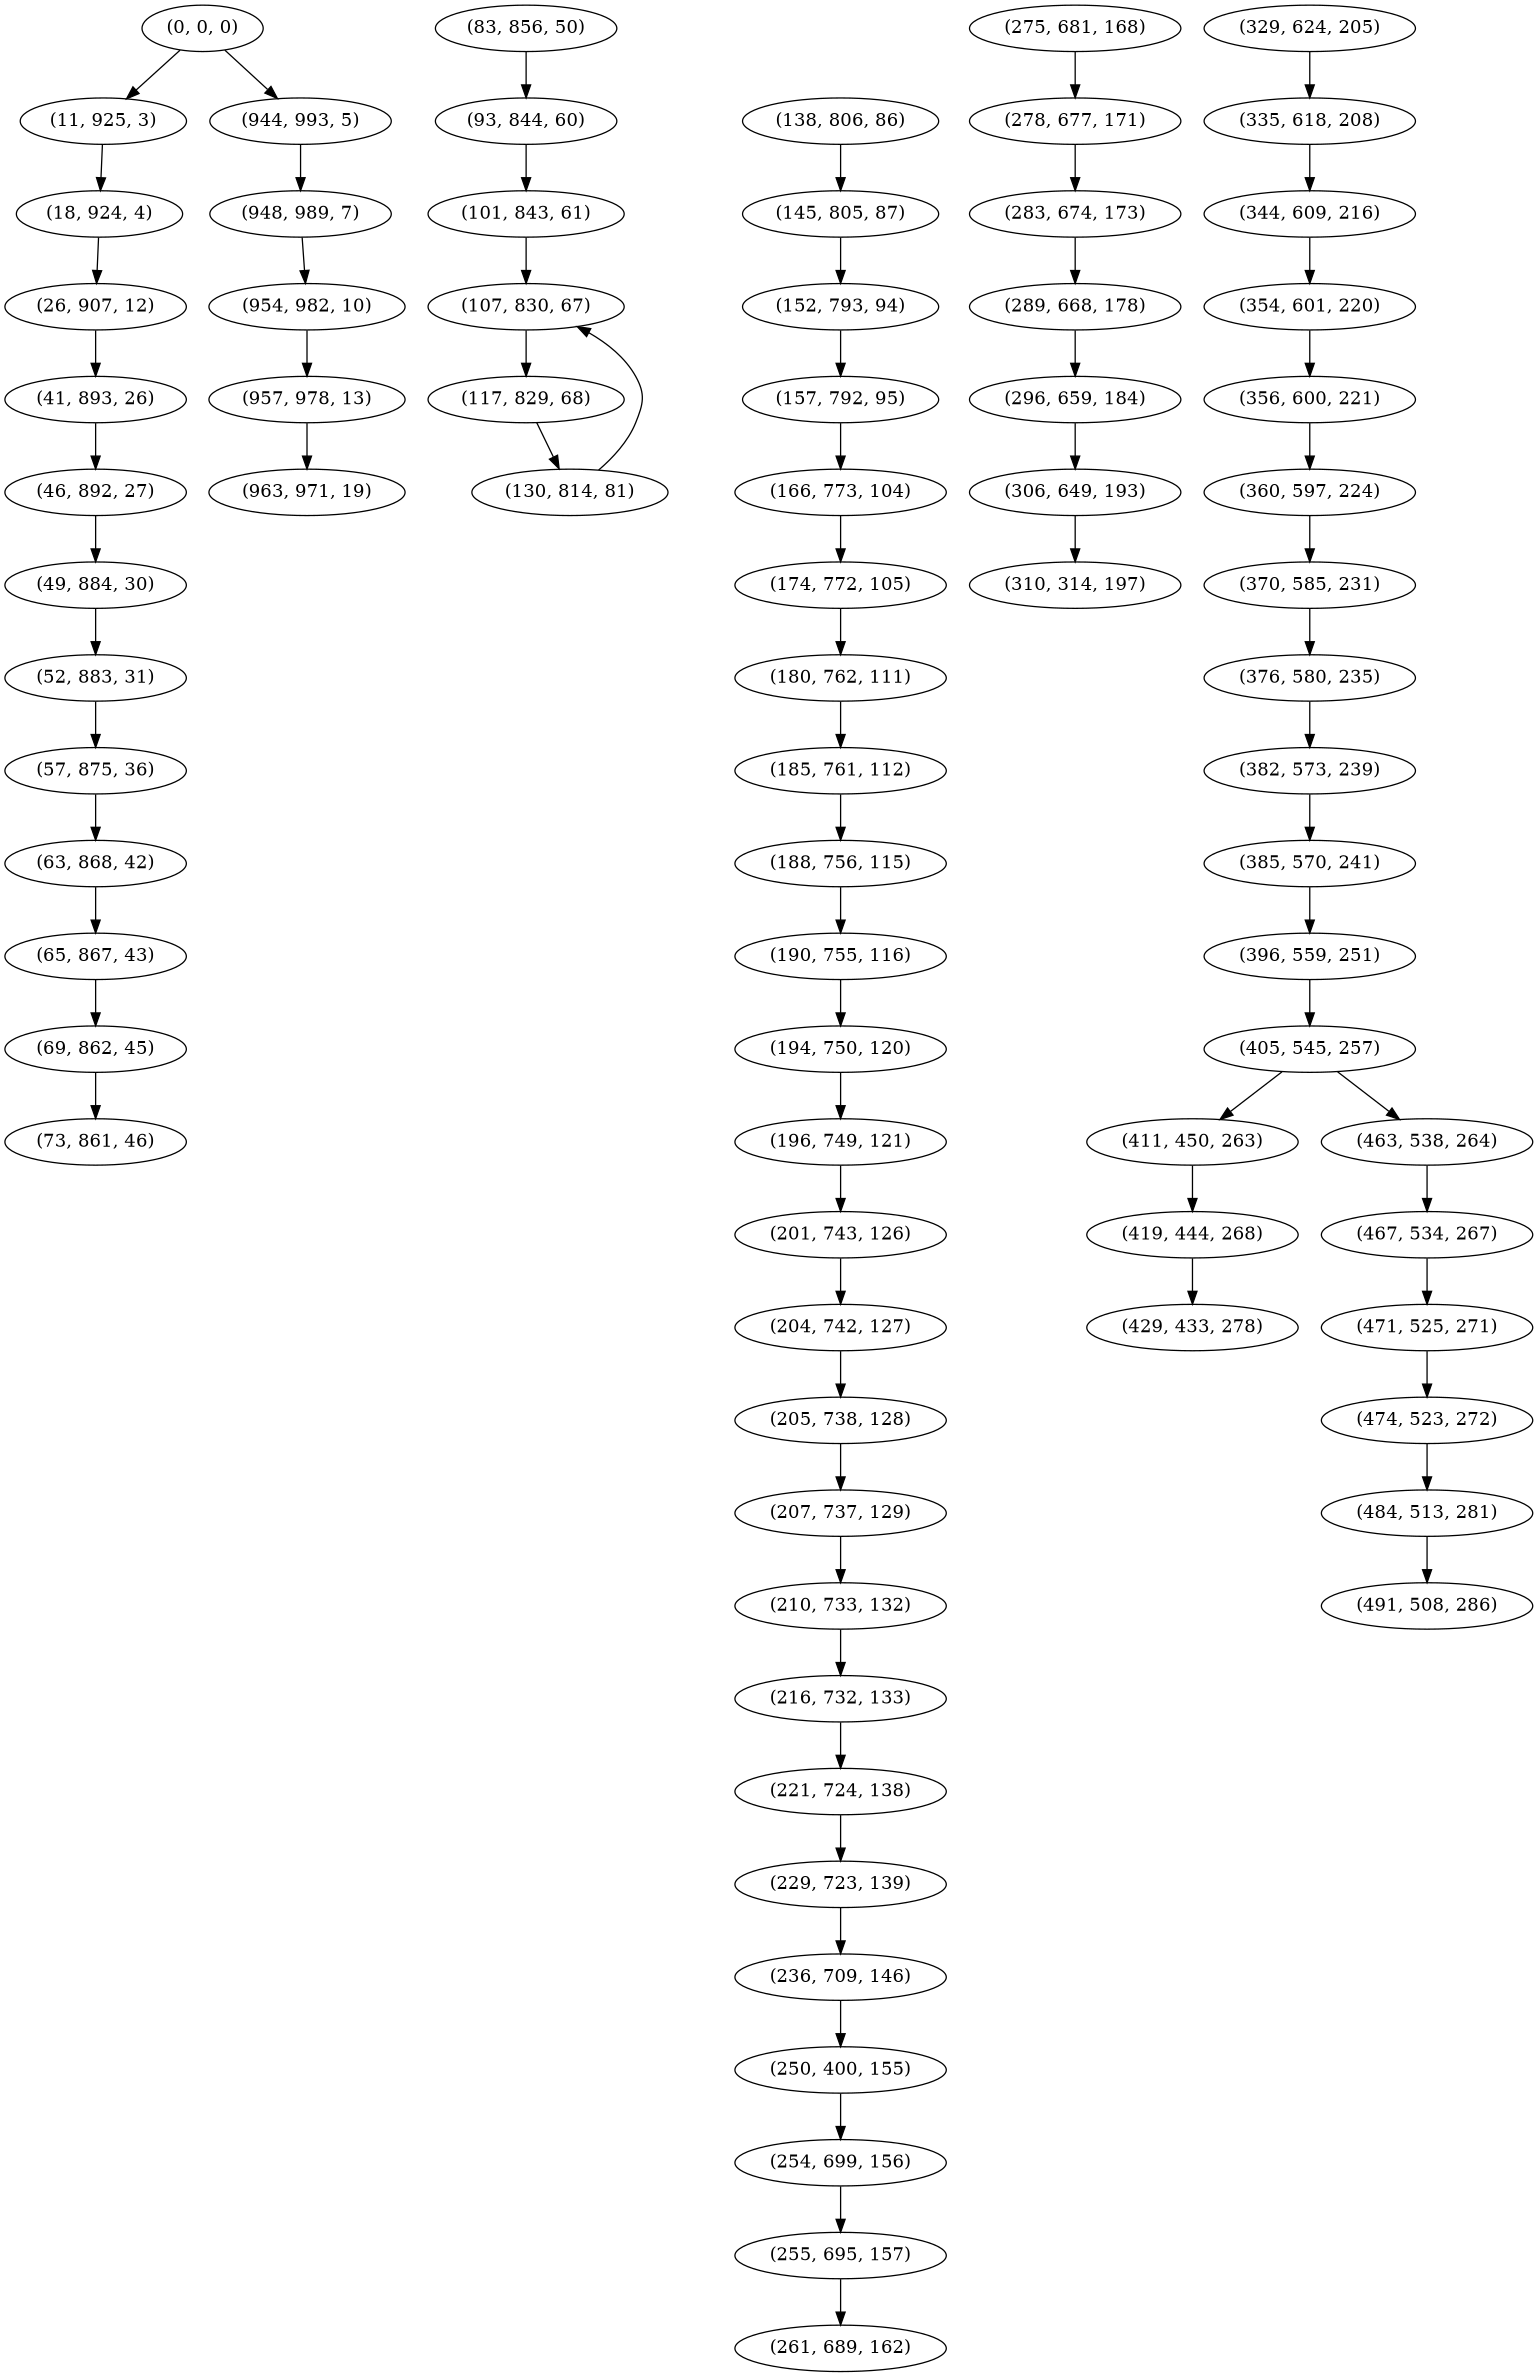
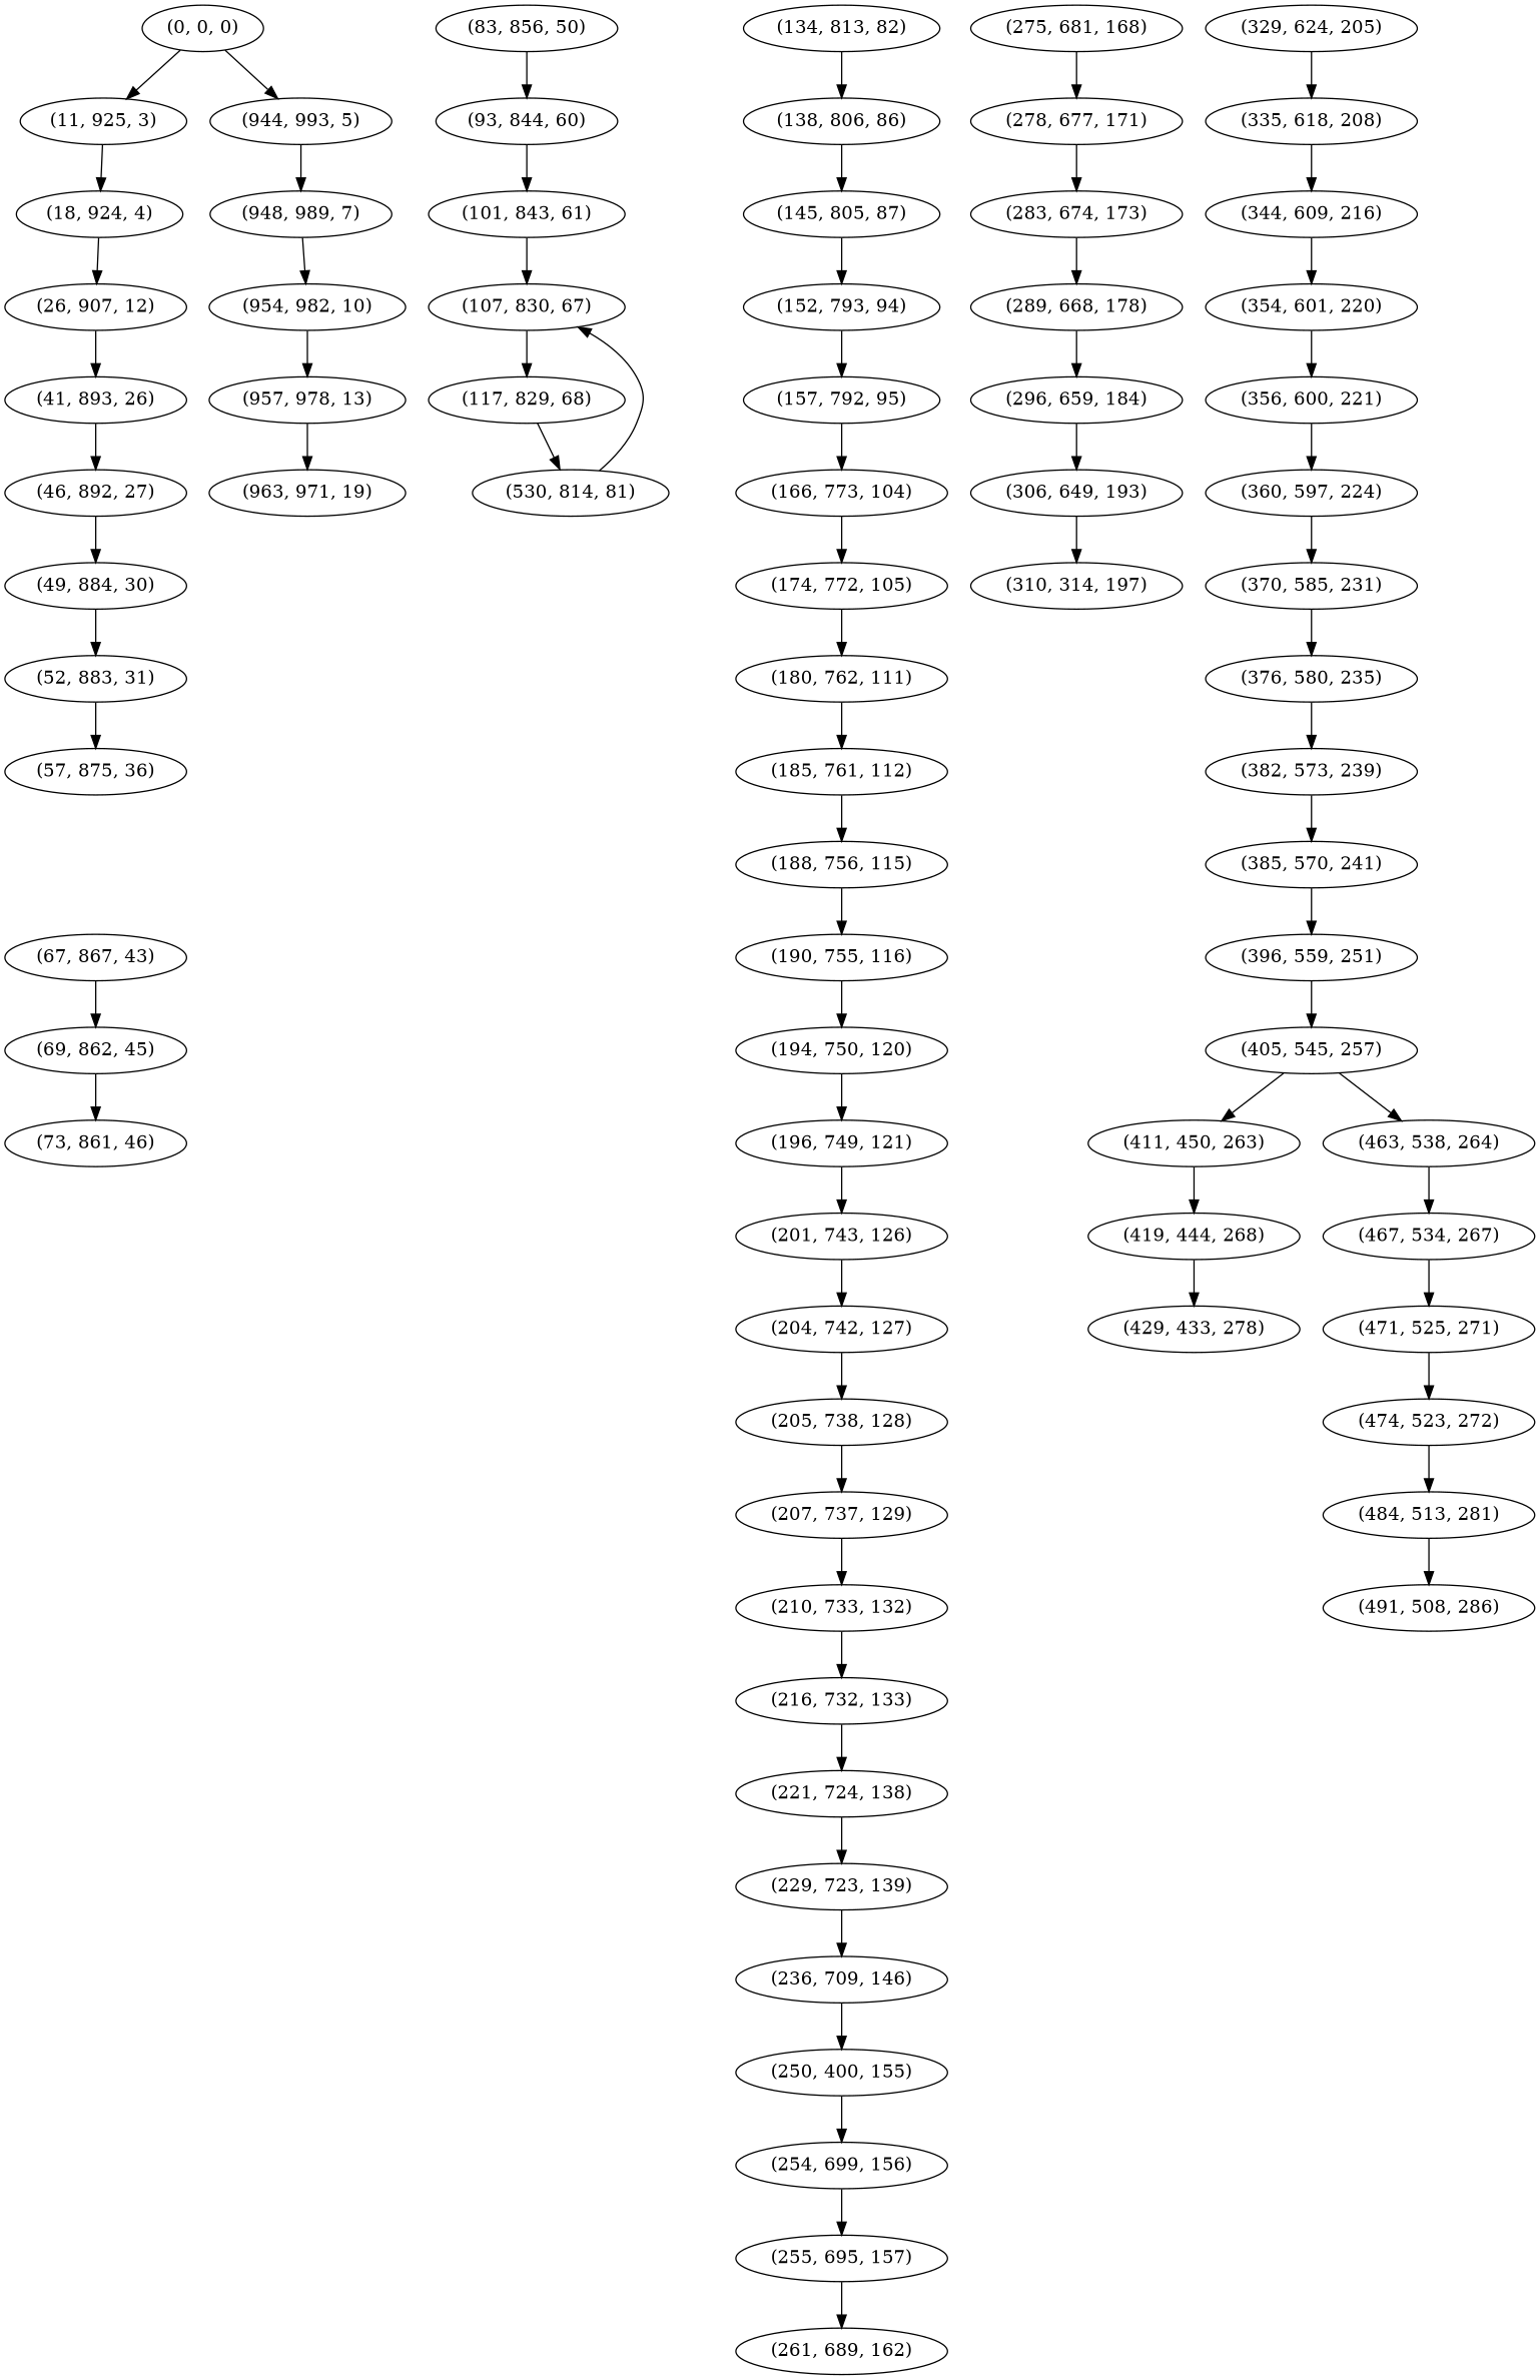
  digraph {
    "(0, 0, 0)"
    "(11, 925, 3)"
    "(944, 993, 5)"
    "(18, 924, 4)"
    "(948, 989, 7)"
    "(26, 907, 12)"
    "(41, 893, 26)"
    "(46, 892, 27)"
    "(49, 884, 30)"
    "(52, 883, 31)"
    "(57, 875, 36)"
-   "(63, 868, 42)"
-   "(67, 867, 43)" [label="(65, 867, 43)"]
+   "(67, 867, 43)"
    "(69, 862, 45)"
    "(73, 861, 46)"
    "(83, 856, 50)"
    "(93, 844, 60)"
    "(101, 843, 61)"
    "(107, 830, 67)"
    "(117, 829, 68)"
-   "(130, 814, 81)"
+   "(130, 814, 81)" [label="(530, 814, 81)"]
+   "(134, 813, 82)"
    "(138, 806, 86)"
    "(145, 805, 87)"
    "(152, 793, 94)"
    "(157, 792, 95)"
    "(166, 773, 104)"
    "(174, 772, 105)"
    "(180, 762, 111)"
    "(185, 761, 112)"
    "(188, 756, 115)"
    "(190, 755, 116)"
    "(194, 750, 120)"
    "(196, 749, 121)"
    "(201, 743, 126)"
    "(204, 742, 127)"
    "(205, 738, 128)"
    "(207, 737, 129)"
    "(210, 733, 132)"
    "(216, 732, 133)"
    "(221, 724, 138)"
    "(229, 723, 139)"
    "(236, 709, 146)"
    n44 [label="(250, 400, 155)"]
    "(254, 699, 156)"
    "(255, 695, 157)"
    "(261, 689, 162)"
    "(275, 681, 168)"
    "(278, 677, 171)"
    "(283, 674, 173)"
    "(289, 668, 178)"
    "(296, 659, 184)"
    "(306, 649, 193)"
    "(310, 314, 197)"
    "(329, 624, 205)"
    "(335, 618, 208)"
    "(344, 609, 216)"
    "(354, 601, 220)"
    "(356, 600, 221)"
    "(360, 597, 224)"
    "(370, 585, 231)"
    "(376, 580, 235)"
    "(382, 573, 239)"
    "(385, 570, 241)"
    "(396, 559, 251)"
    "(405, 545, 257)"
    "(411, 450, 263)"
    "(463, 538, 264)"
    "(419, 444, 268)"
    "(467, 534, 267)"
    "(429, 433, 278)"
    "(471, 525, 271)"
    "(474, 523, 272)"
    "(484, 513, 281)"
    "(491, 508, 286)"
    "(954, 982, 10)"
    "(957, 978, 13)"
    "(963, 971, 19)"
    "(0, 0, 0)" -> "(11, 925, 3)"
    "(0, 0, 0)" -> "(944, 993, 5)"
    "(11, 925, 3)" -> "(18, 924, 4)"
    "(944, 993, 5)" -> "(948, 989, 7)"
    "(18, 924, 4)" -> "(26, 907, 12)"
    "(948, 989, 7)" -> "(954, 982, 10)"
    "(26, 907, 12)" -> "(41, 893, 26)"
    "(41, 893, 26)" -> "(46, 892, 27)"
    "(46, 892, 27)" -> "(49, 884, 30)"
    "(49, 884, 30)" -> "(52, 883, 31)"
    "(52, 883, 31)" -> "(57, 875, 36)"
-   "(57, 875, 36)" -> "(63, 868, 42)"
-   "(63, 868, 42)" -> "(67, 867, 43)"
    "(67, 867, 43)" -> "(69, 862, 45)"
    "(69, 862, 45)" -> "(73, 861, 46)"
    "(83, 856, 50)" -> "(93, 844, 60)"
    "(93, 844, 60)" -> "(101, 843, 61)"
    "(101, 843, 61)" -> "(107, 830, 67)"
    "(107, 830, 67)" -> "(117, 829, 68)"
    "(117, 829, 68)" -> "(130, 814, 81)"
    "(130, 814, 81)" -> "(107, 830, 67)"
+   "(134, 813, 82)" -> "(138, 806, 86)"
    "(138, 806, 86)" -> "(145, 805, 87)"
    "(145, 805, 87)" -> "(152, 793, 94)"
    "(152, 793, 94)" -> "(157, 792, 95)"
    "(157, 792, 95)" -> "(166, 773, 104)"
    "(166, 773, 104)" -> "(174, 772, 105)"
    "(174, 772, 105)" -> "(180, 762, 111)"
    "(180, 762, 111)" -> "(185, 761, 112)"
    "(185, 761, 112)" -> "(188, 756, 115)"
    "(188, 756, 115)" -> "(190, 755, 116)"
    "(190, 755, 116)" -> "(194, 750, 120)"
    "(194, 750, 120)" -> "(196, 749, 121)"
    "(196, 749, 121)" -> "(201, 743, 126)"
    "(201, 743, 126)" -> "(204, 742, 127)"
    "(204, 742, 127)" -> "(205, 738, 128)"
    "(205, 738, 128)" -> "(207, 737, 129)"
    "(207, 737, 129)" -> "(210, 733, 132)"
    "(210, 733, 132)" -> "(216, 732, 133)"
    "(216, 732, 133)" -> "(221, 724, 138)"
    "(221, 724, 138)" -> "(229, 723, 139)"
    "(229, 723, 139)" -> "(236, 709, 146)"
    "(236, 709, 146)" -> n44
    n44 -> "(254, 699, 156)"
    "(254, 699, 156)" -> "(255, 695, 157)"
    "(255, 695, 157)" -> "(261, 689, 162)"
    "(275, 681, 168)" -> "(278, 677, 171)"
    "(278, 677, 171)" -> "(283, 674, 173)"
    "(283, 674, 173)" -> "(289, 668, 178)"
    "(289, 668, 178)" -> "(296, 659, 184)"
    "(296, 659, 184)" -> "(306, 649, 193)"
    "(306, 649, 193)" -> "(310, 314, 197)"
    "(329, 624, 205)" -> "(335, 618, 208)"
    "(335, 618, 208)" -> "(344, 609, 216)"
    "(344, 609, 216)" -> "(354, 601, 220)"
    "(354, 601, 220)" -> "(356, 600, 221)"
    "(356, 600, 221)" -> "(360, 597, 224)"
    "(360, 597, 224)" -> "(370, 585, 231)"
    "(370, 585, 231)" -> "(376, 580, 235)"
    "(376, 580, 235)" -> "(382, 573, 239)"
    "(382, 573, 239)" -> "(385, 570, 241)"
    "(385, 570, 241)" -> "(396, 559, 251)"
    "(396, 559, 251)" -> "(405, 545, 257)"
    "(405, 545, 257)" -> "(411, 450, 263)"
    "(405, 545, 257)" -> "(463, 538, 264)"
    "(411, 450, 263)" -> "(419, 444, 268)"
    "(463, 538, 264)" -> "(467, 534, 267)"
    "(419, 444, 268)" -> "(429, 433, 278)"
    "(467, 534, 267)" -> "(471, 525, 271)"
    "(471, 525, 271)" -> "(474, 523, 272)"
    "(474, 523, 272)" -> "(484, 513, 281)"
    "(484, 513, 281)" -> "(491, 508, 286)"
    "(954, 982, 10)" -> "(957, 978, 13)"
    "(957, 978, 13)" -> "(963, 971, 19)"
  }
